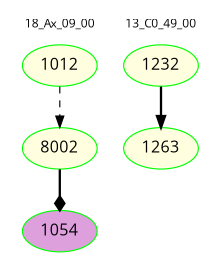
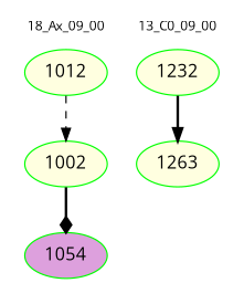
  digraph {
    fontname="Open Sans"
    node [color=green fillcolor=lightyellow fontname="Open Sans" style=filled]
    edge [arrowhead=normal color=black fontname="Open Sans" style=bold]
    n1 [label=1012]
-   n2 [label=8002]
+   n2 [label=1002]
    n3 [fillcolor=plum label=1054]
    n4 [label=1232]
    n5 [label=1263]
    subgraph cluster_1 {
      color=white
      fontsize=10
      label="18_Ax_09_00"
      n1
      n2
      n3
    }
    subgraph cluster_2 {
      color=white
      fontsize=10
-     label="13_C0_49_00"
+     label="13_C0_09_00"
      n4
      n5
    }
    n1 -> n2 [style=dashed]
    n2 -> n3 [arrowhead=diamond]
    n4 -> n5
  }
